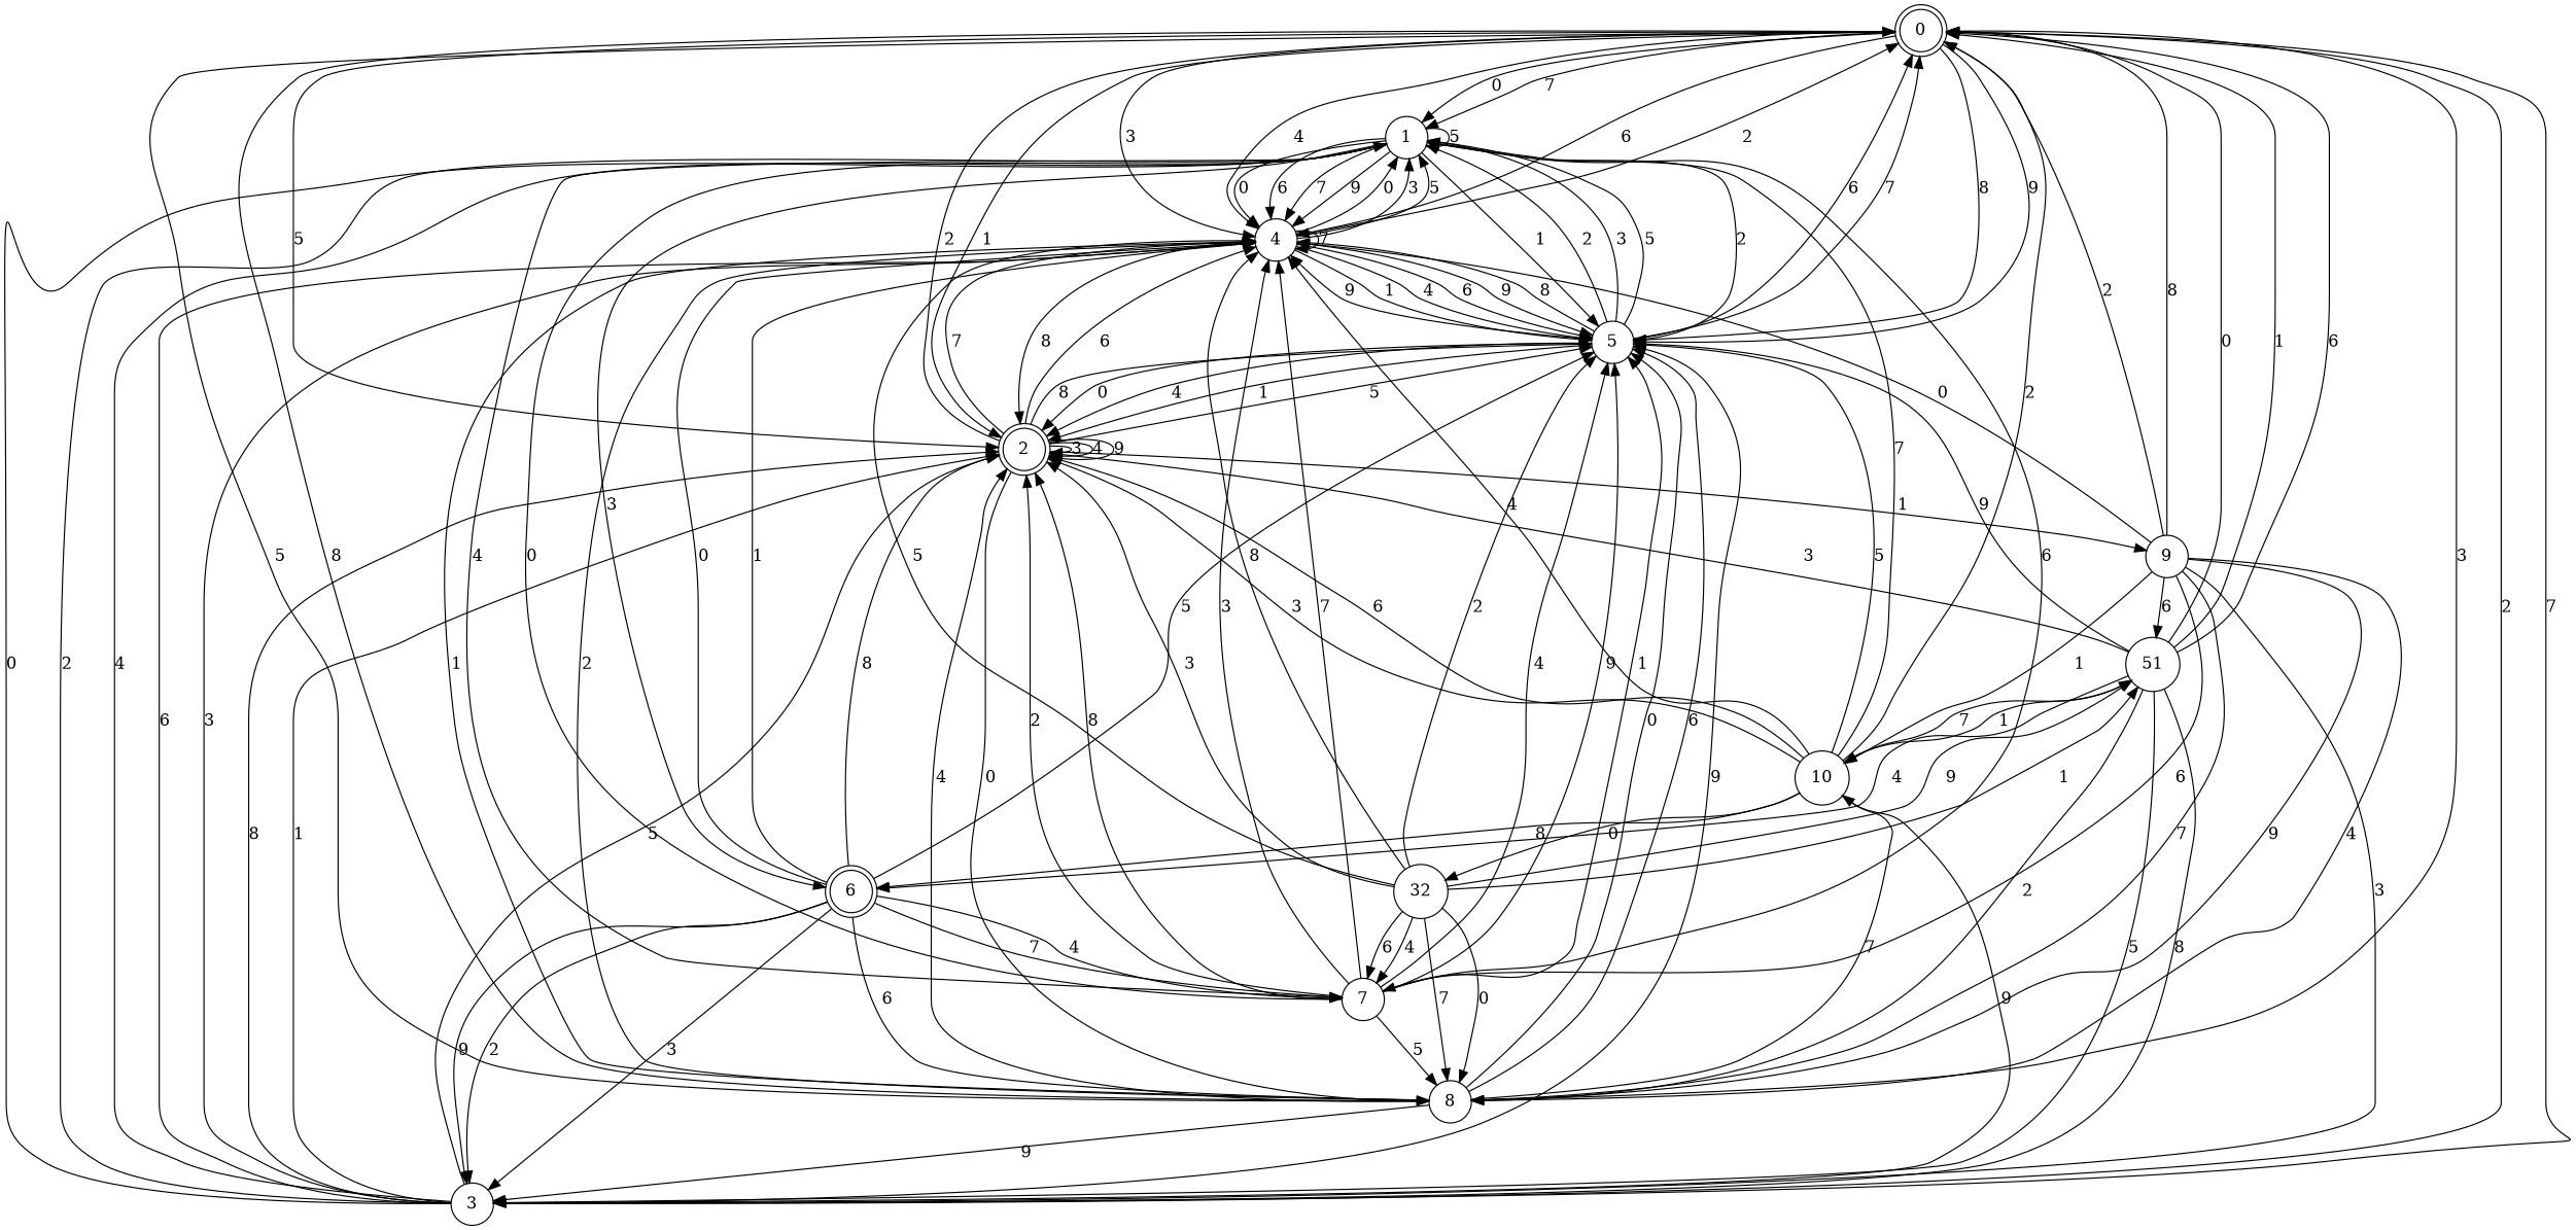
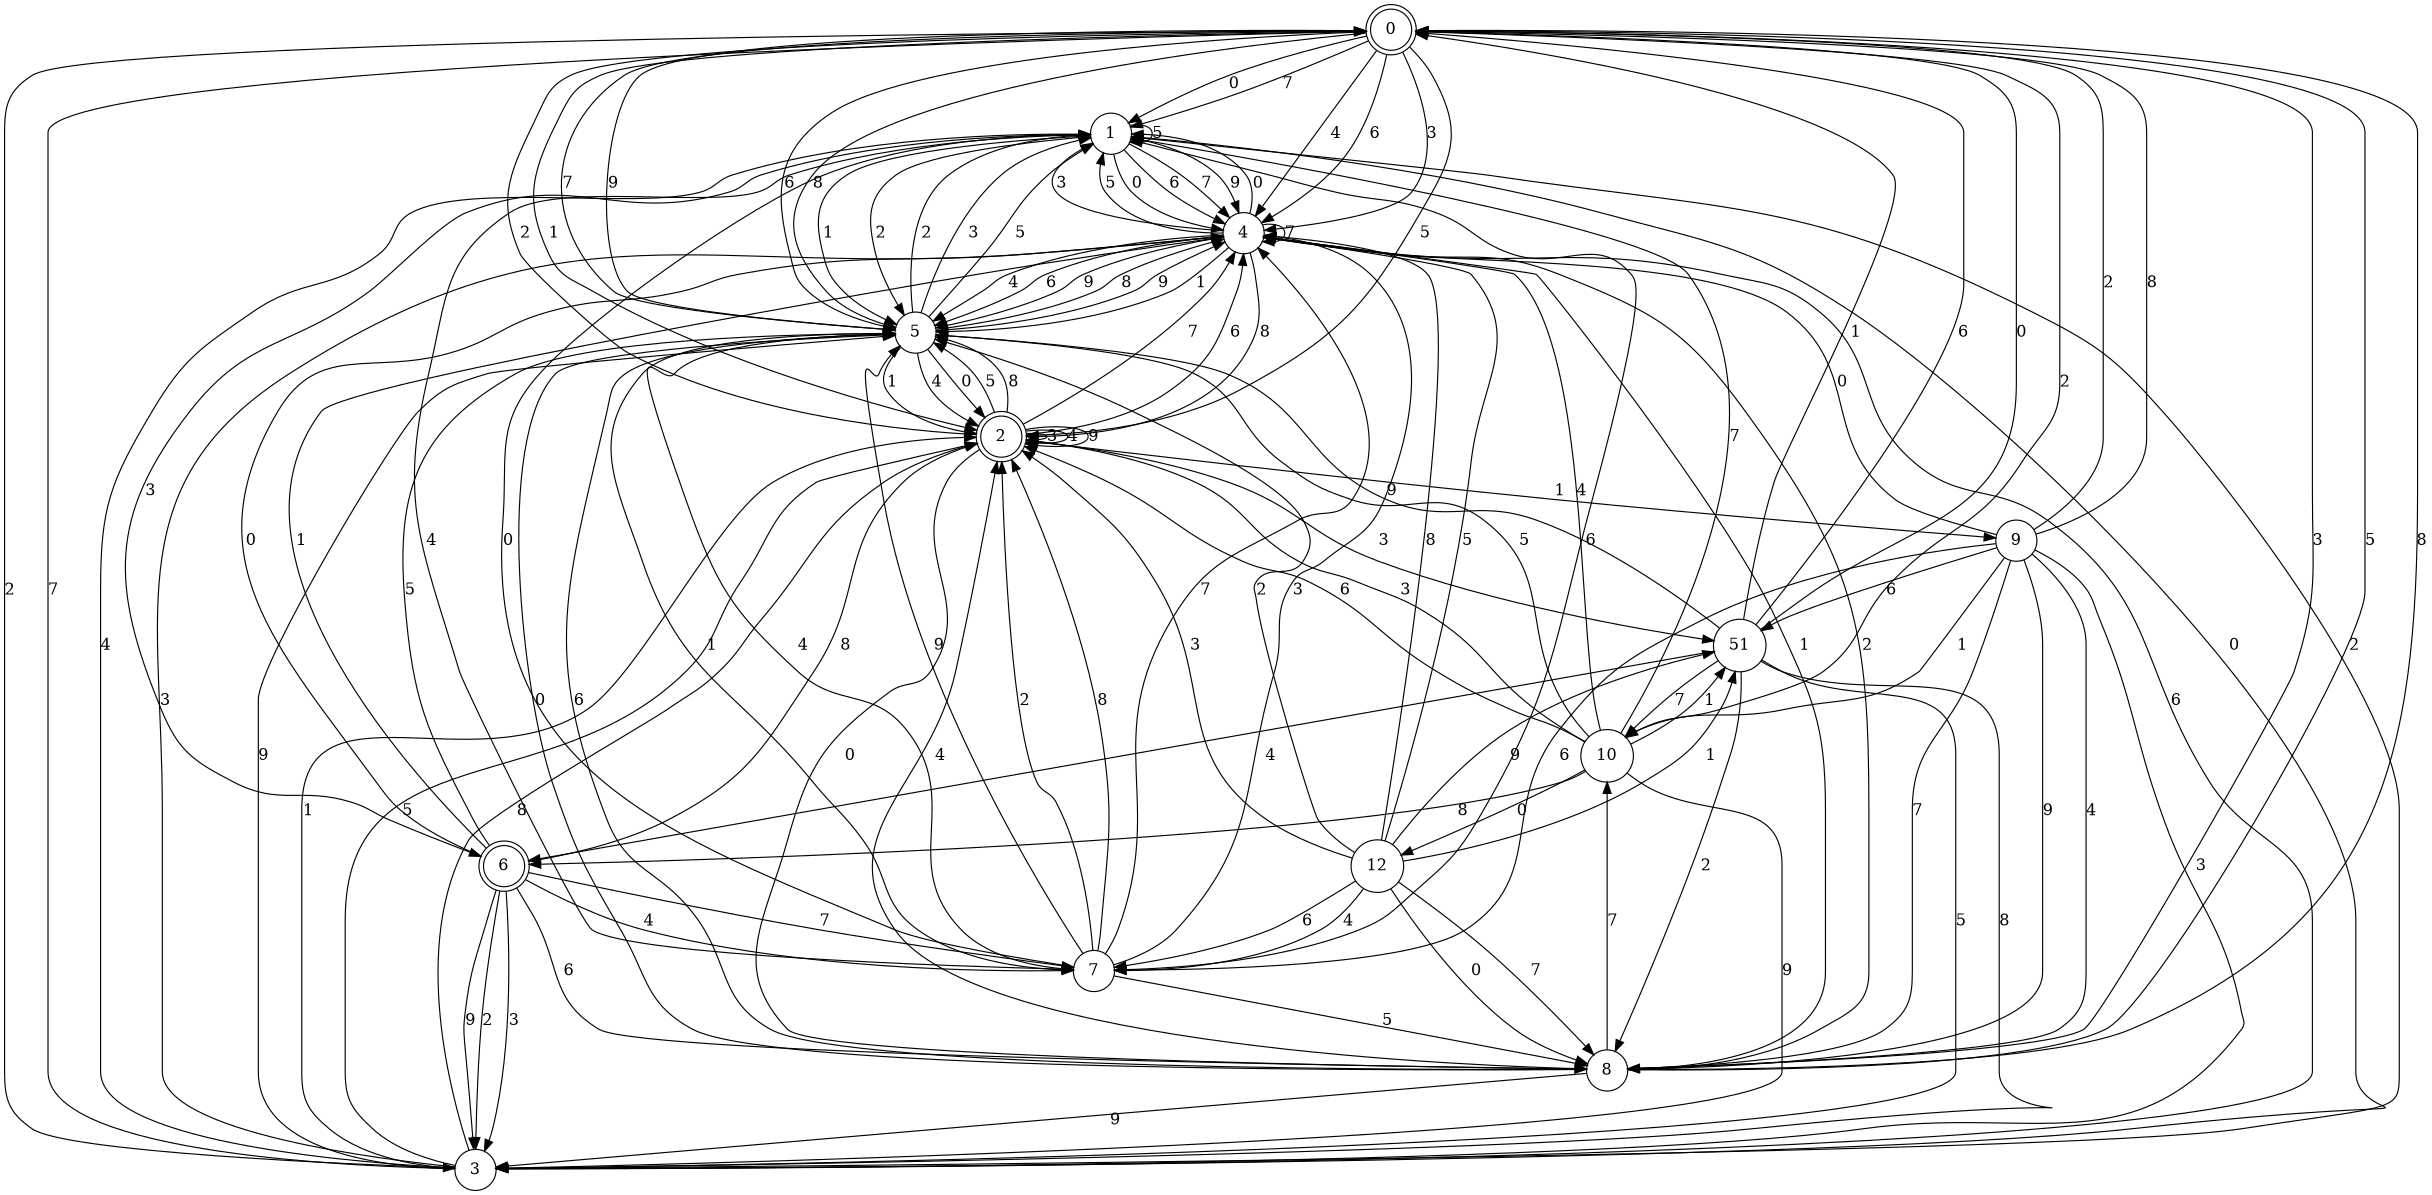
  digraph {
    node [shape=circle]
    n1 [label=0 shape=doublecircle]
    n2 [label=1]
    n3 [label=2 shape=doublecircle]
    n4 [label=3]
    n5 [label=4]
    n6 [label=5]
    n7 [label=6 shape=doublecircle]
    n8 [label=7]
    n9 [label=8]
    n10 [label=9]
    n11 [label=10]
    n12 [label=51]
-   n13 [label=32]
+   n13 [label=12]
    n1 -> n2 [label=0]
    n1 -> n2 [label=7]
    n1 -> n3 [label=1]
    n1 -> n3 [label=5]
    n1 -> n4 [label=2]
    n1 -> n5 [label=3]
    n1 -> n5 [label=4]
    n1 -> n5 [label=6]
    n1 -> n6 [label=8]
    n1 -> n6 [label=9]
    n2 -> n2 [label=5]
    n2 -> n5 [label=0]
    n2 -> n5 [label=6]
    n2 -> n5 [label=7]
    n2 -> n5 [label=9]
    n2 -> n6 [label=1]
    n2 -> n6 [label=2]
    n2 -> n7 [label=3]
    n2 -> n8 [label=4]
    n3 -> n1 [label=2]
    n3 -> n3 [label=3]
    n3 -> n3 [label=4]
    n3 -> n3 [label=9]
    n3 -> n5 [label=6]
    n3 -> n5 [label=7]
    n3 -> n6 [label=5]
    n3 -> n6 [label=8]
    n3 -> n9 [label=0]
    n3 -> n10 [label=1]
    n4 -> n1 [label=7]
    n4 -> n2 [label=0]
    n4 -> n2 [label=2]
    n4 -> n2 [label=4]
    n4 -> n3 [label=1]
    n4 -> n3 [label=5]
    n4 -> n3 [label=8]
    n4 -> n5 [label=3]
    n4 -> n5 [label=6]
    n4 -> n6 [label=9]
-   n5 -> n1 [label=2]
    n5 -> n2 [label=0]
    n5 -> n2 [label=3]
    n5 -> n2 [label=5]
    n5 -> n3 [label=8]
    n5 -> n5 [label=7]
    n5 -> n6 [label=1]
    n5 -> n6 [label=4]
    n5 -> n6 [label=6]
    n5 -> n6 [label=9]
    n6 -> n1 [label=6]
    n6 -> n1 [label=7]
    n6 -> n2 [label=2]
    n6 -> n2 [label=3]
    n6 -> n2 [label=5]
    n6 -> n3 [label=0]
    n6 -> n3 [label=1]
    n6 -> n3 [label=4]
    n6 -> n5 [label=8]
    n6 -> n5 [label=9]
    n7 -> n3 [label=8]
    n7 -> n4 [label=2]
    n7 -> n4 [label=3]
    n7 -> n4 [label=9]
    n7 -> n5 [label=0]
    n7 -> n5 [label=1]
    n7 -> n6 [label=5]
    n7 -> n8 [label=4]
    n7 -> n8 [label=7]
    n7 -> n9 [label=6]
    n8 -> n2 [label=0]
    n8 -> n2 [label=6]
    n8 -> n3 [label=2]
    n8 -> n3 [label=8]
    n8 -> n5 [label=3]
    n8 -> n5 [label=7]
    n8 -> n6 [label=1]
    n8 -> n6 [label=4]
    n8 -> n6 [label=9]
    n8 -> n9 [label=5]
    n9 -> n1 [label=3]
    n9 -> n1 [label=5]
    n9 -> n1 [label=8]
    n9 -> n3 [label=4]
    n9 -> n4 [label=9]
    n9 -> n5 [label=1]
    n9 -> n5 [label=2]
    n9 -> n6 [label=0]
    n9 -> n6 [label=6]
    n9 -> n11 [label=7]
    n10 -> n1 [label=2]
    n10 -> n1 [label=8]
    n10 -> n4 [label=3]
    n10 -> n5 [label=0]
    n10 -> n8 [label=6]
    n10 -> n9 [label=4]
    n10 -> n9 [label=7]
    n10 -> n9 [label=9]
    n10 -> n11 [label=1]
    n10 -> n12 [label=6]
    n11 -> n1 [label=2]
    n11 -> n2 [label=7]
    n11 -> n3 [label=3]
    n11 -> n3 [label=6]
    n11 -> n4 [label=9]
    n11 -> n5 [label=4]
    n11 -> n6 [label=5]
    n11 -> n7 [label=8]
    n11 -> n12 [label=1]
    n11 -> n13 [label=0]
    n12 -> n1 [label=0]
    n12 -> n1 [label=1]
    n12 -> n1 [label=6]
-   n12 -> n3 [label=3]
+   n3 -> n12 [label=3]
    n12 -> n4 [label=5]
    n12 -> n4 [label=8]
    n12 -> n6 [label=9]
    n12 -> n7 [label=4]
    n12 -> n9 [label=2]
    n12 -> n11 [label=7]
    n13 -> n3 [label=3]
    n13 -> n5 [label=5]
    n13 -> n5 [label=8]
    n13 -> n6 [label=2]
    n13 -> n8 [label=4]
    n13 -> n8 [label=6]
    n13 -> n9 [label=0]
    n13 -> n9 [label=7]
    n13 -> n12 [label=1]
    n13 -> n12 [label=9]
  }
